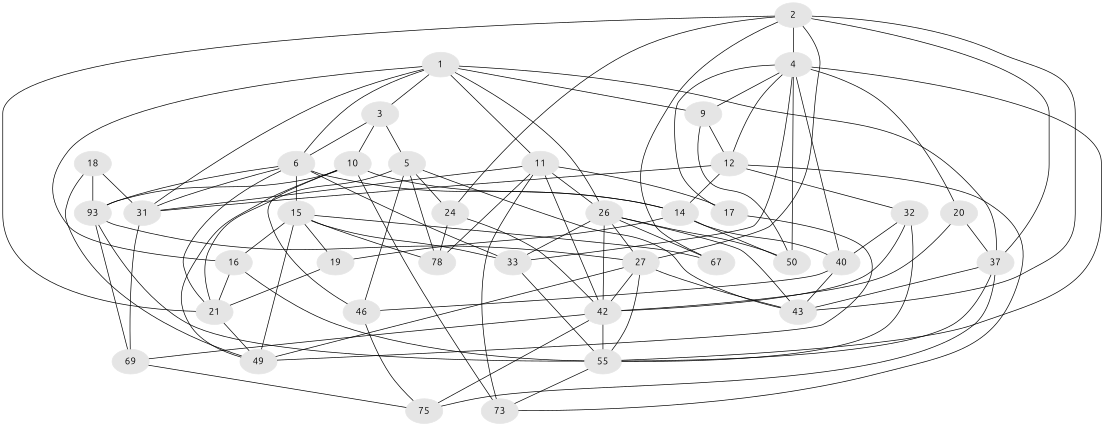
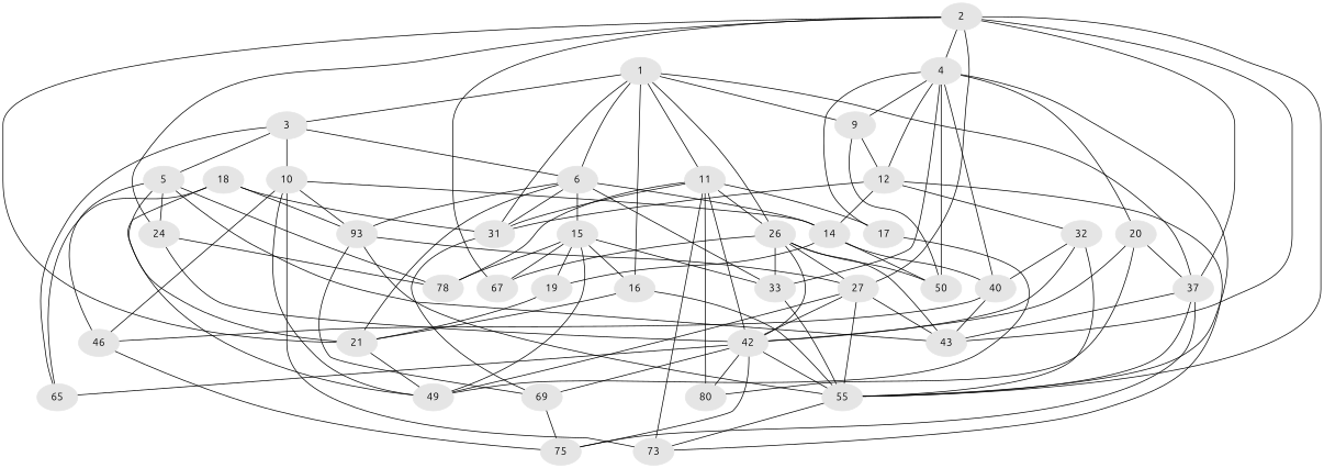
  graph {
    fontname=Ubuntu
    node [color=gray90 fontname=Ubuntu style=filled]
    edge [fontname=Ubuntu]
    1 [super="+34+64"]
    3 [super="+63+44"]
    6 [super="+22+7"]
    9
    11 [super="+68+29+77"]
    16
    26 [super="+47+43"]
    31 [super="+76"]
    37 [super="+48"]
    5 [super="+30"]
    10 [super="+56"]
+   65
    21 [super="+38"]
    14 [super="+70"]
    33 [super="+74"]
    15 [super="+57+36"]
    n17 [label=93 super="+25"]
    12 [super="+39"]
    50
    17
    78
    73
    42 [super="+45"]
+   80
    55 [super="+72+62"]
    27 [super="+54"]
    n27 [label=43 super="+59"]
    67
    69
    75
    2 [super="+28"]
    4 [super="+8+13"]
    24
    20
    40 [super="+52"]
    49 [super="+71"]
    46
    19
    32
    18
    1 -- 3
    1 -- 6
    1 -- 9
    1 -- 11
    1 -- 16
    1 -- 26
    1 -- 31
    1 -- 37
    3 -- 6
    3 -- 5
    3 -- 10
+   3 -- 65
    6 -- 31
    6 -- 21
    6 -- 14
    6 -- 33
    6 -- 15 [weight=2]
    6 -- n17
    9 -- 12
    9 -- 50
    11 -- 26
    11 -- 31
    11 -- 17
    11 -- 78
    11 -- 73
    11 -- 42
+   11 -- 80 [weight=2]
    16 -- 21
    16 -- 55
    26 -- 33
    26 -- 50
    26 -- 42 [weight=2]
    26 -- 27 [weight=2]
    26 -- n27
    26 -- 67
    31 -- 69
    37 -- 55
    37 -- n27
    37 -- 75
    5 -- 21
    5 -- 78
    5 -- n27
    5 -- 24
    5 -- 46
    10 -- 14
    10 -- n17
    10 -- 73
    10 -- 49
    10 -- 46
    21 -- 49
    14 -- 50
    14 -- 40
    14 -- 19
    33 -- 55
    15 -- 16
    15 -- 33
    15 -- 78
    15 -- 67
    15 -- 49
    15 -- 19
    n17 -- 55
    n17 -- 27
    n17 -- 69
    12 -- 31
    12 -- 14
    12 -- 73
    12 -- 32
    17 -- 49
+   42 -- 65
+   42 -- 80
    42 -- 55
    42 -- 69
    42 -- 75
    55 -- 73
    27 -- 42
    27 -- 55
    27 -- n27
    27 -- 49
    69 -- 75
    2 -- 37
    2 -- 21
+   2 -- 55
    2 -- 27
    2 -- n27
    2 -- 67
    2 -- 4
    2 -- 24
    4 -- 9
    4 -- 33 [weight=2]
    4 -- 12
    4 -- 50
    4 -- 17
    4 -- 55
    4 -- 20
    4 -- 40 [weight=2]
    24 -- 78
    24 -- 42
    20 -- 37
    20 -- 42
+   20 -- 80
    40 -- n27
    40 -- 46
    46 -- 75
    19 -- 21
    32 -- 42
    32 -- 55
    32 -- 40
    18 -- 31
+   18 -- 65
    18 -- n17
    18 -- 49
  }
